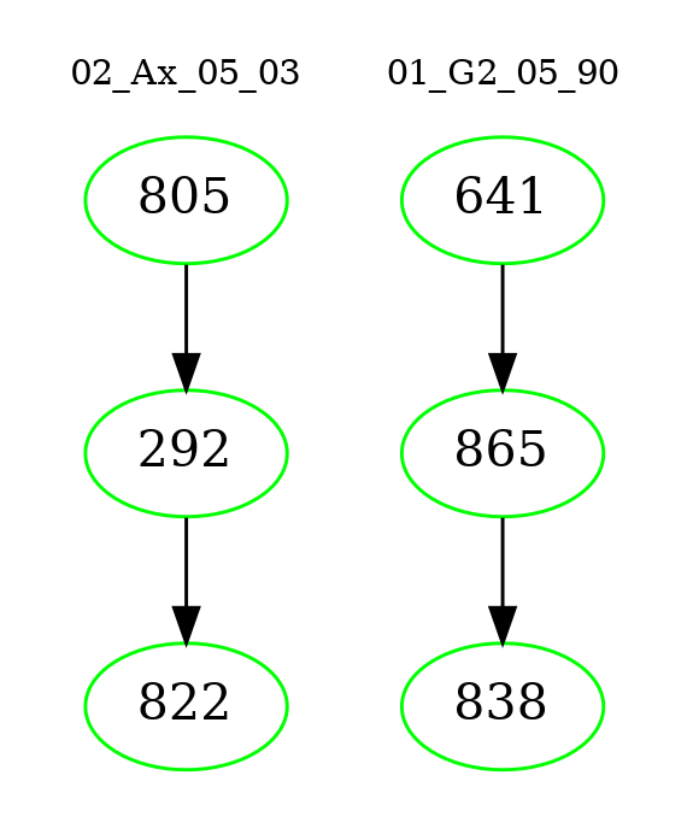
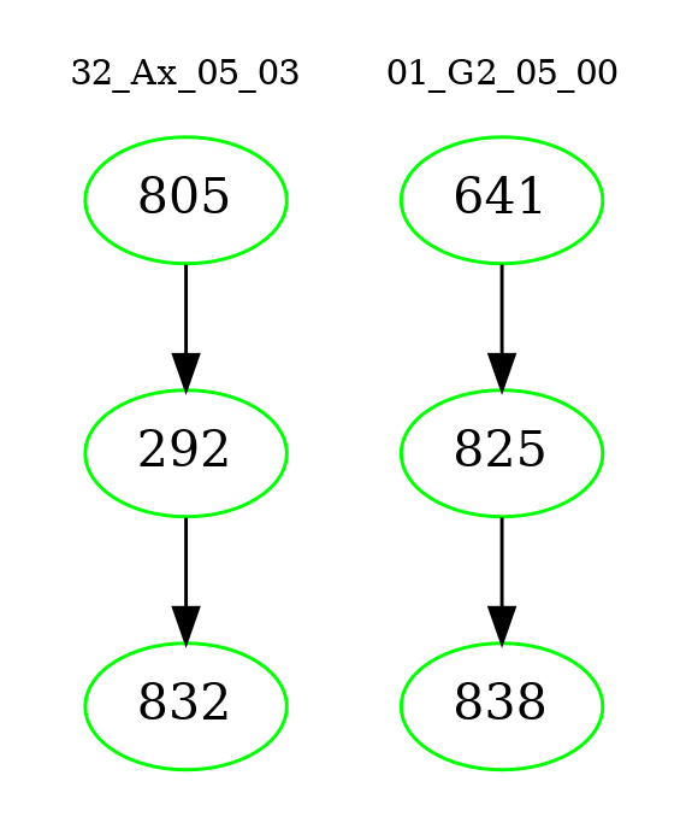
  digraph {
    node [color=green]
    edge [color=black]
    n1 [label=805]
    n2 [label=292]
-   n3 [label=822]
+   n3 [label=832]
    n4 [label=641]
-   n5 [label=865]
+   n5 [label=825]
    n6 [label=838]
    subgraph cluster_1 {
      color=white
      fontsize=10
-     label="02_Ax_05_03"
+     label="32_Ax_05_03"
      n1
      n2
      n3
    }
    subgraph cluster_2 {
      color=white
      fontsize=10
-     label="01_G2_05_90"
+     label="01_G2_05_00"
      n4
      n5
      n6
    }
    n1 -> n2
    n2 -> n3
    n4 -> n5
    n5 -> n6
  }
